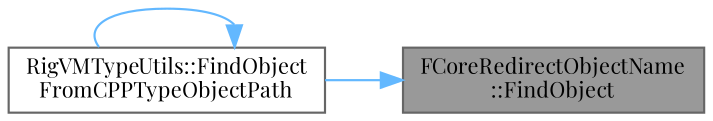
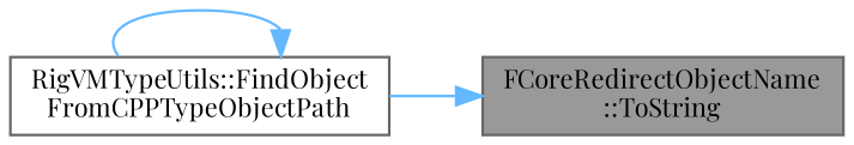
  digraph {
    rankdir=RL
    fontname="Playfair Display"
    node [fontname="Playfair Display" fontsize=10 shape=box style=filled]
    edge [color=steelblue1 dir=back fontname="Playfair Display" fontsize=10 labelfontname=Helvetica labelfontsize=10 style=solid]
-   n1 [color=gray40 fillcolor=grey60 fontcolor=black height=0.2 label="FCoreRedirectObjectName\l::FindObject" width=0.4]
+   n1 [color=gray40 fillcolor=grey60 fontcolor=black height=0.2 label="FCoreRedirectObjectName\l::ToString" width=0.4]
    n2 [color=grey40 fillcolor=white height=0.2 label="RigVMTypeUtils::FindObject\lFromCPPTypeObjectPath" width=0.4]
    n1 -> n2
    n2 -> n2
  }
